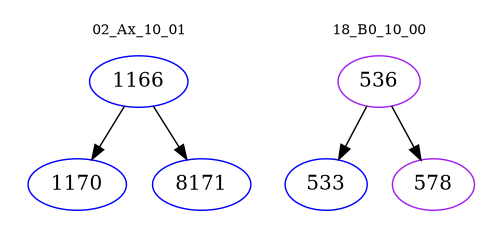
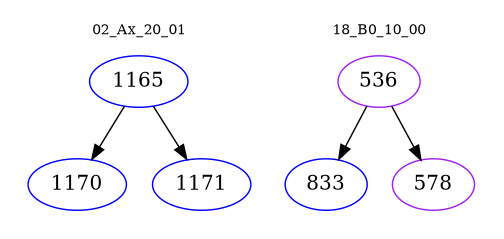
  digraph {
    node [color=blue]
    edge [color=black]
-   n1 [label=1166]
+   n1 [label=1165]
    n2 [label=1170]
-   n3 [label=8171]
+   n3 [label=1171]
    n4 [color=purple label=536]
-   n5 [label=533]
+   n5 [label=833]
    n6 [color=purple label=578]
    subgraph cluster_1 {
      color=white
      fontsize=10
-     label="02_Ax_10_01"
+     label="02_Ax_20_01"
      n1
      n2
      n3
    }
    subgraph cluster_2 {
      color=white
      fontsize=10
      label="18_B0_10_00"
      n4
      n5
      n6
    }
    n1 -> n2
    n1 -> n3
    n4 -> n5
    n4 -> n6
  }
